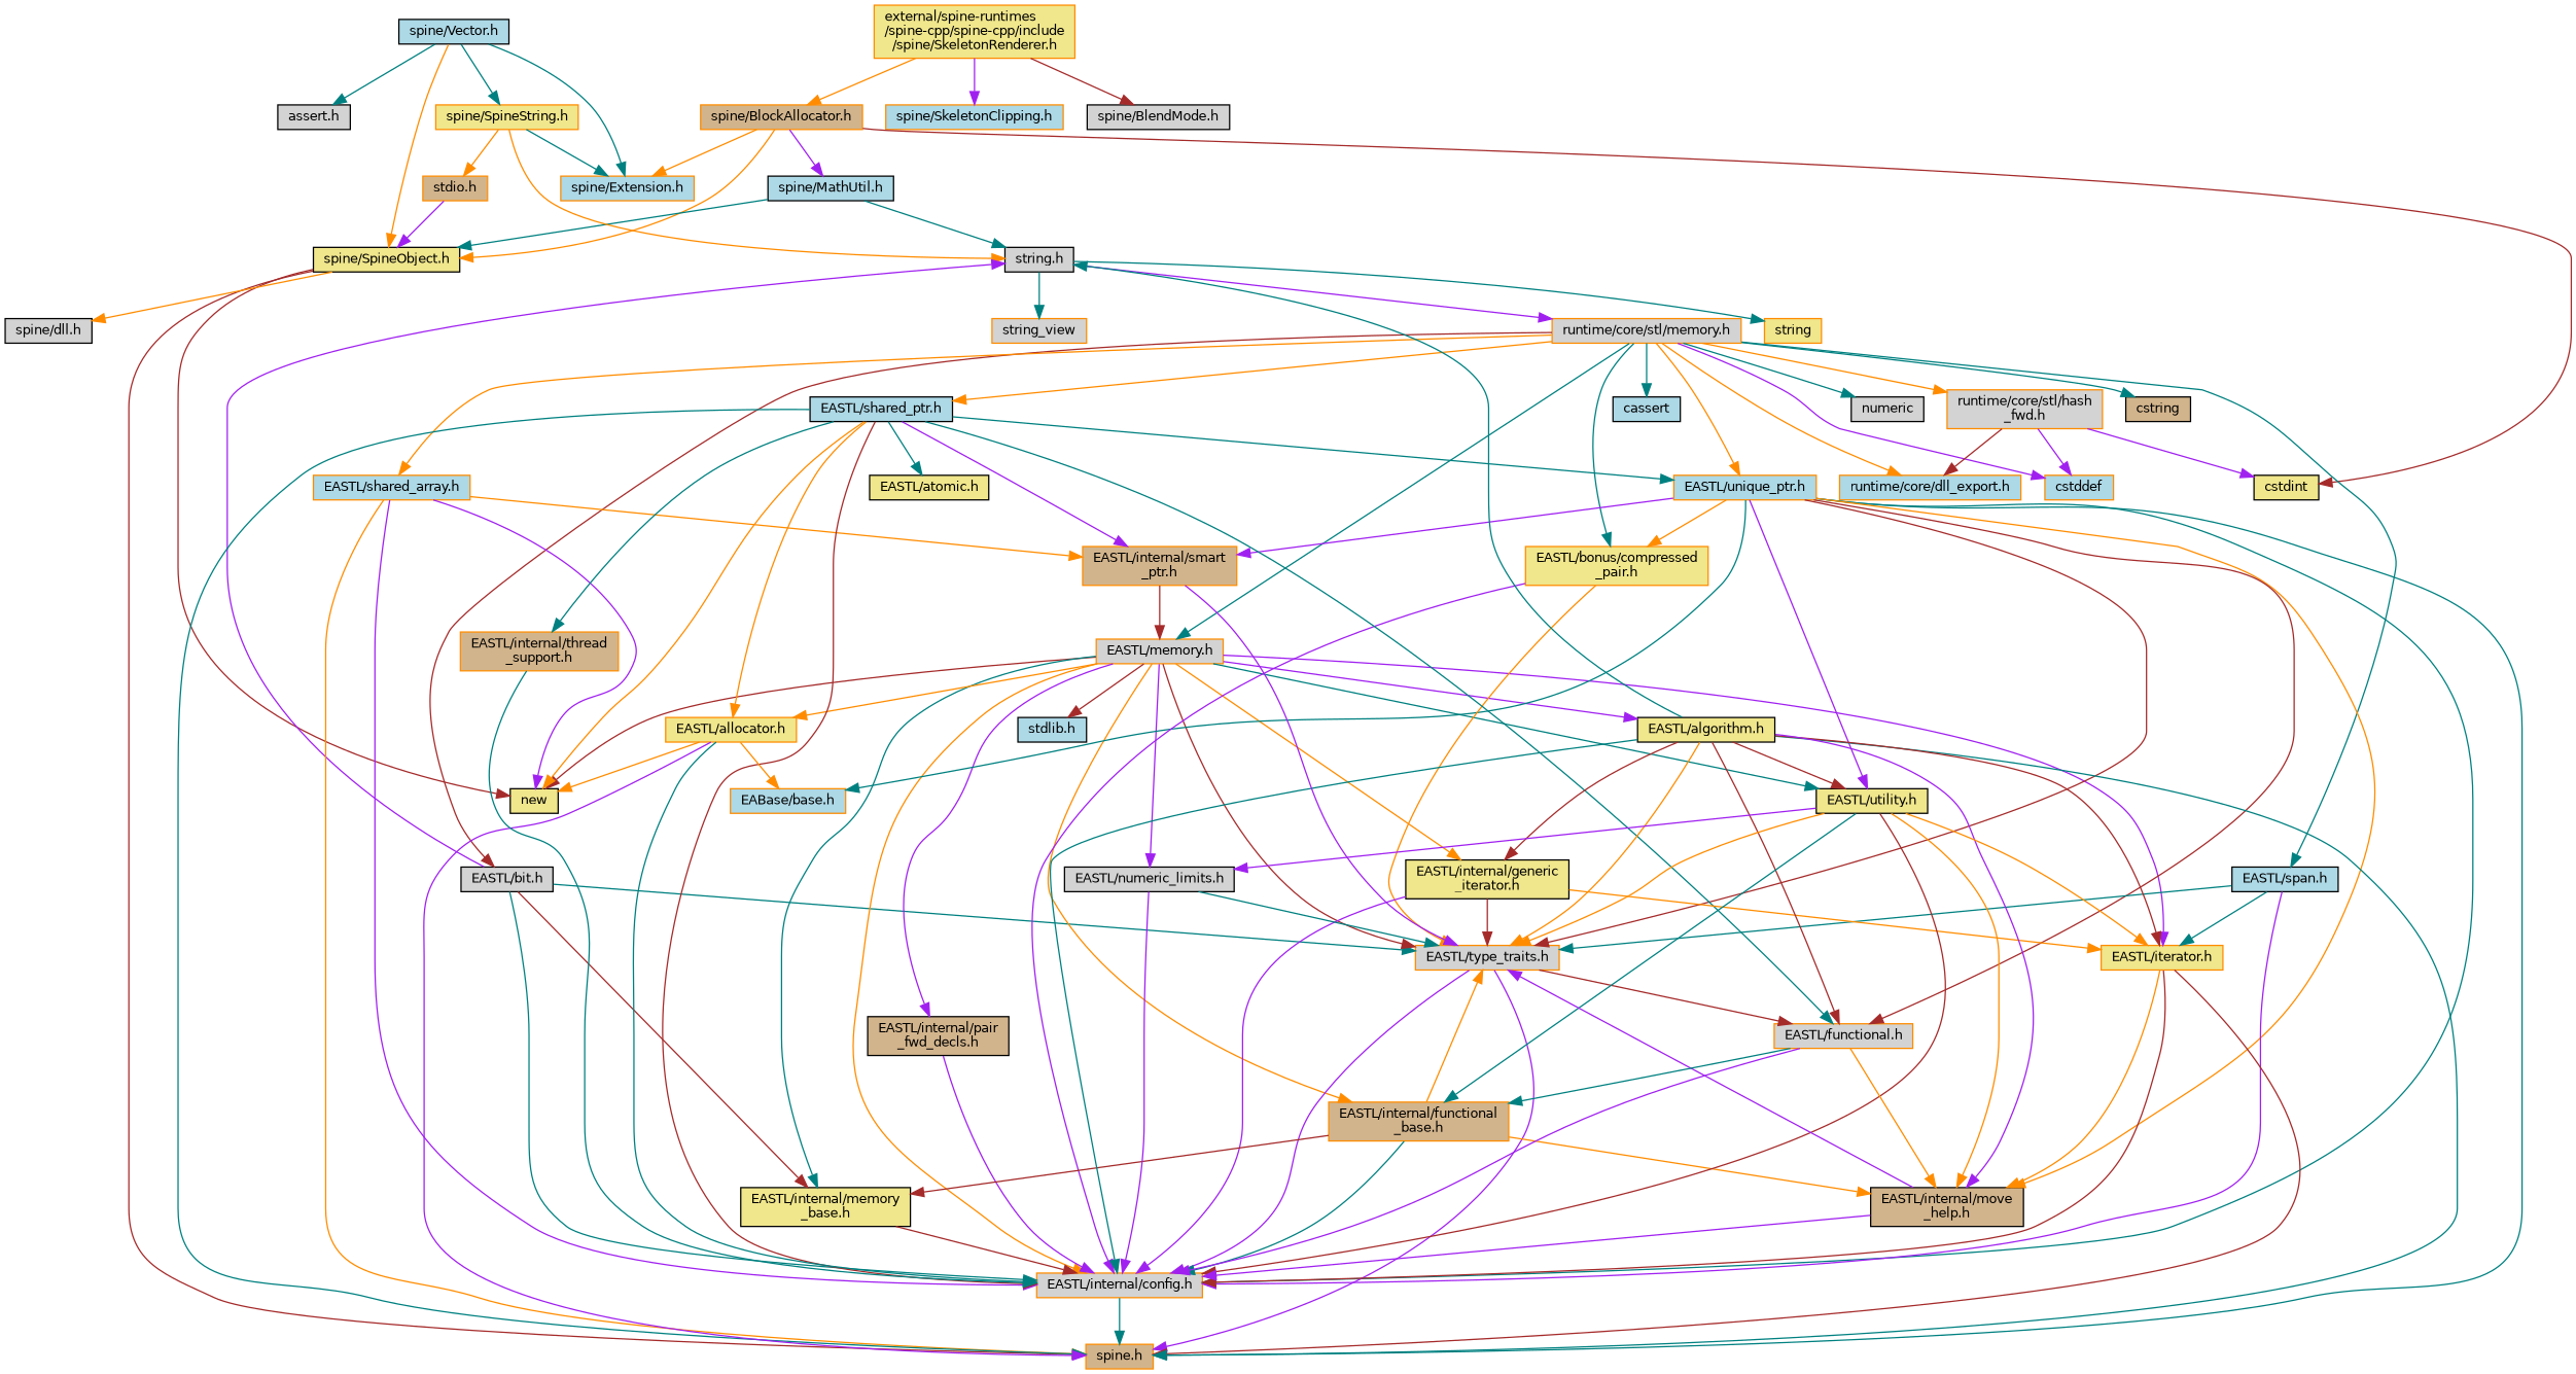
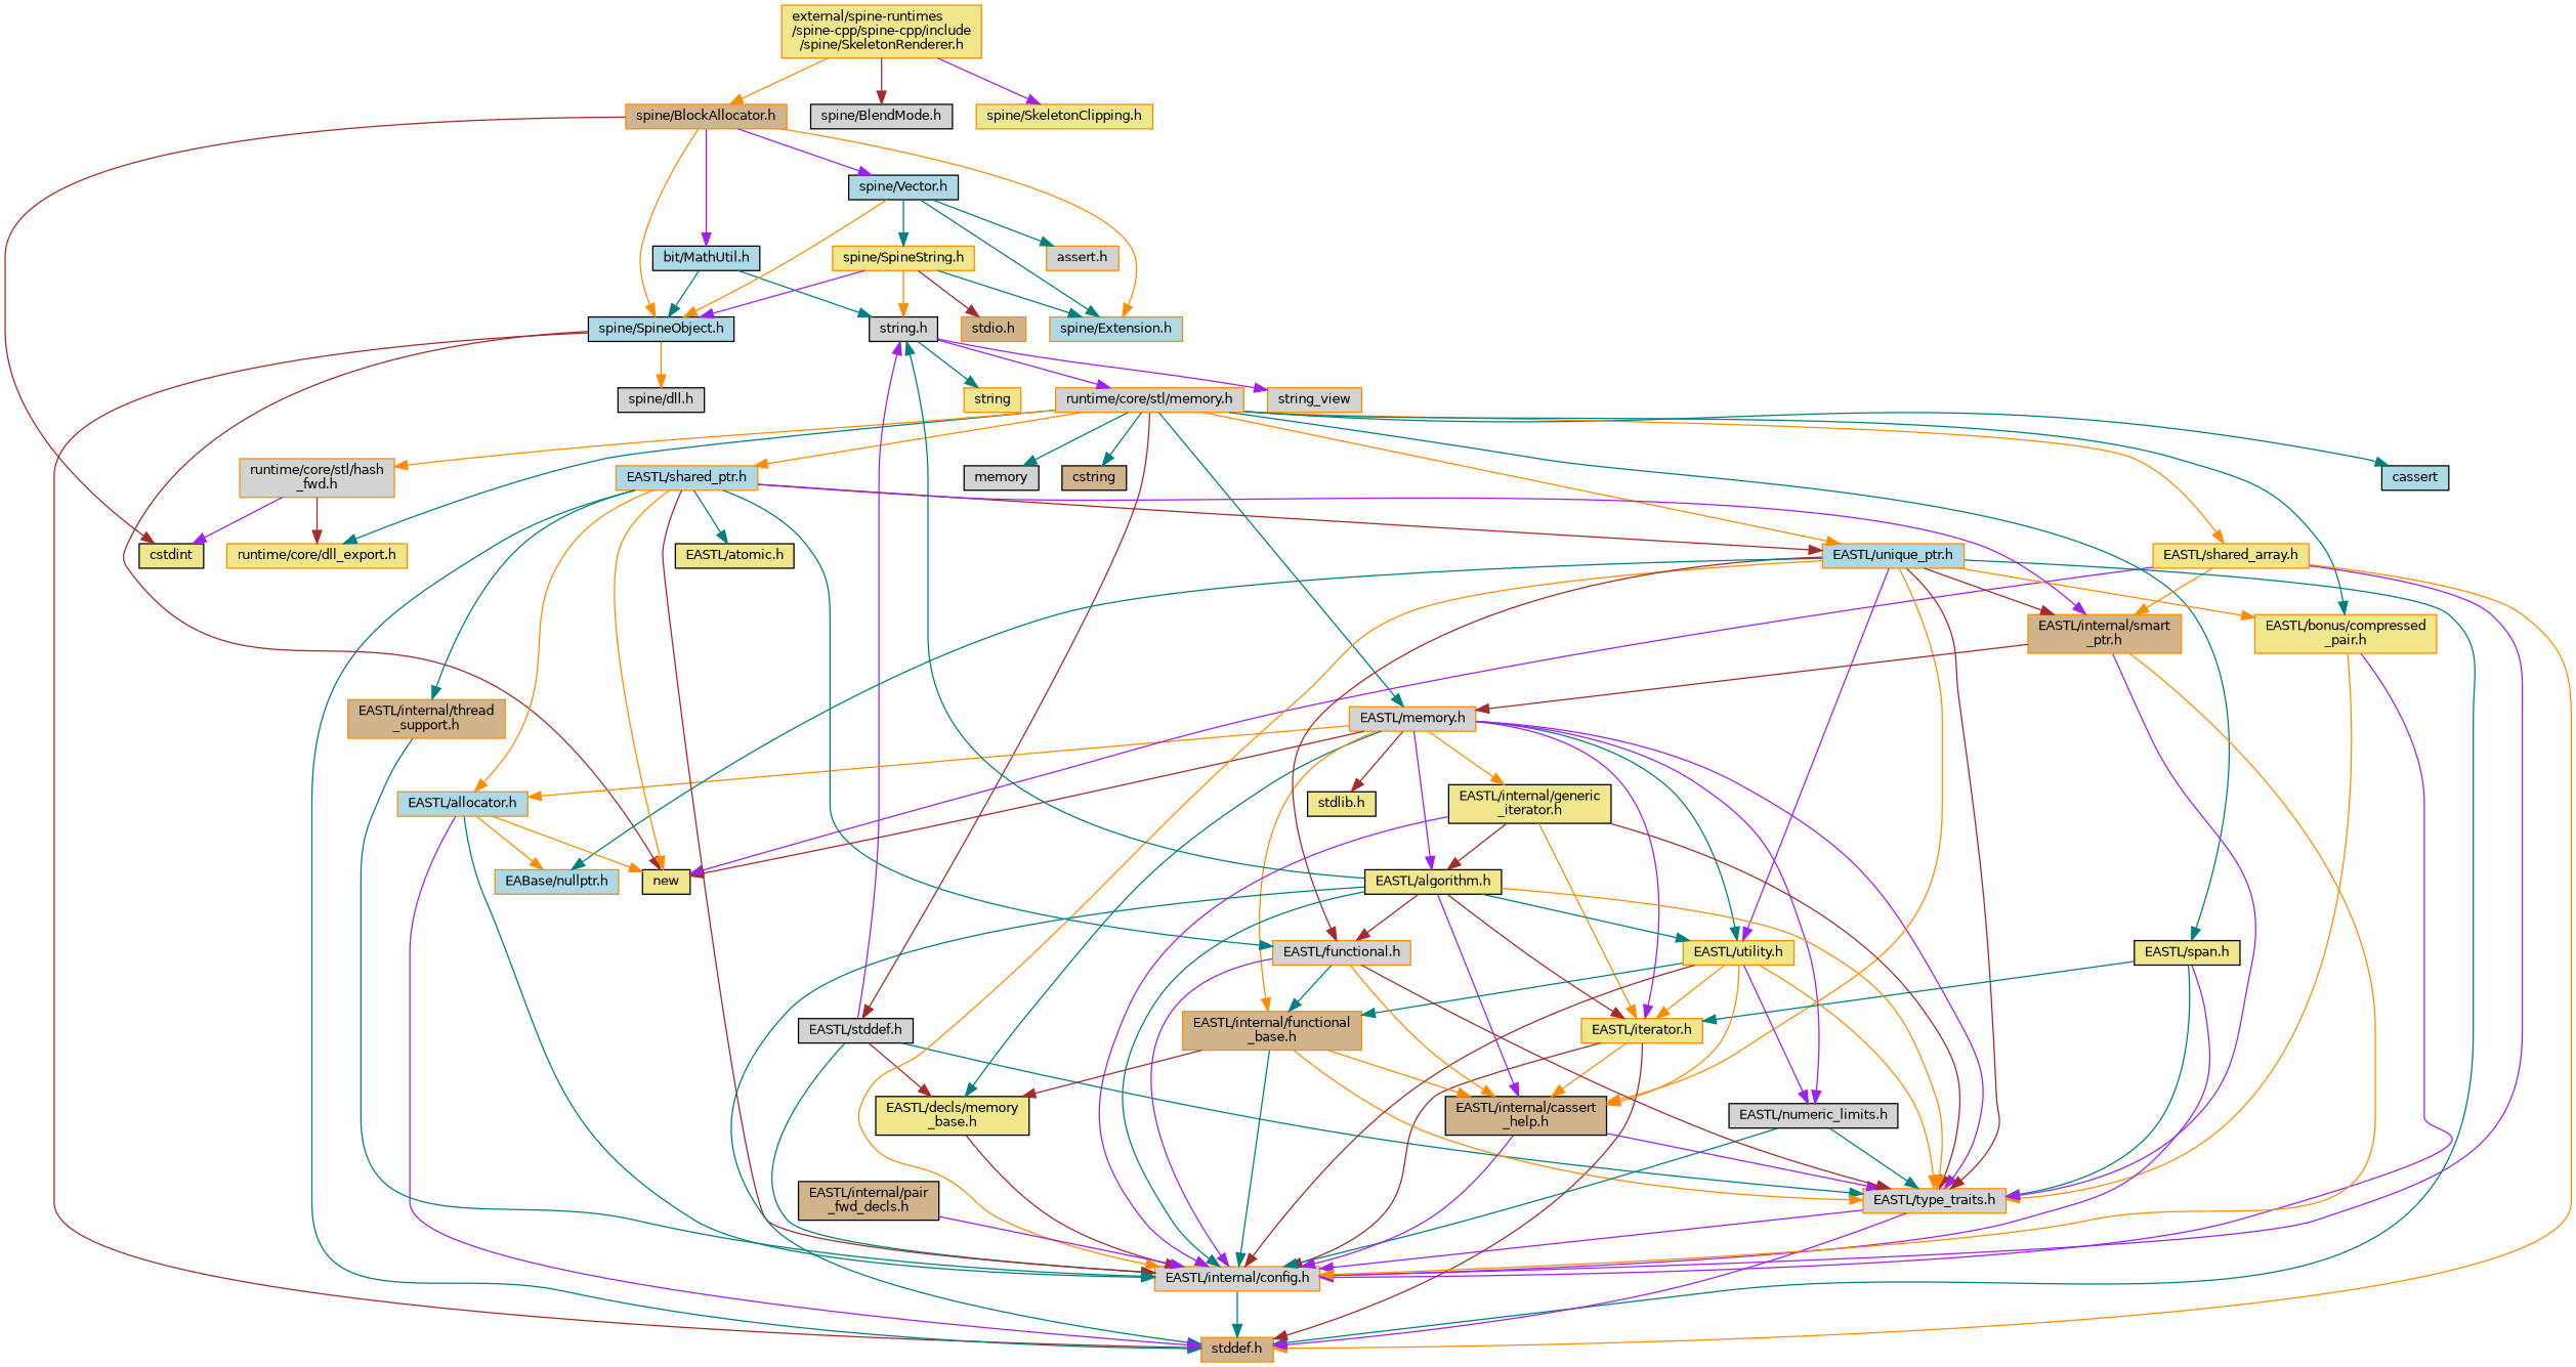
  digraph {
    node [color=darkorange fillcolor=khaki fontname=Helvetica fontsize=10 shape=box style=filled]
    edge [color=teal fontname=Helvetica fontsize=10 labelfontname=Helvetica labelfontsize=10 style=solid]
    n1 [fontcolor=black height=0.2 label="external/spine-runtimes\l/spine-cpp/spine-cpp/include\l/spine/SkeletonRenderer.h" width=0.4]
    n2 [fillcolor=tan height=0.2 label="spine/BlockAllocator.h" width=0.4]
    n3 [color=black fillcolor=lightgrey height=0.2 label="spine/BlendMode.h" width=0.4]
-   n4 [fillcolor=lightblue height=0.2 label="spine/SkeletonClipping.h" width=0.4]
+   n4 [height=0.2 label="spine/SkeletonClipping.h" width=0.4]
    n5 [color=black height=0.2 label=cstdint width=0.4]
-   n6 [color=black height=0.2 label="spine/SpineObject.h" width=0.4]
+   n6 [color=black fillcolor=lightblue height=0.2 label="spine/SpineObject.h" width=0.4]
    n7 [fillcolor=lightblue height=0.2 label="spine/Extension.h" width=0.4]
-   n8 [color=black fillcolor=lightblue height=0.2 label="spine/MathUtil.h" width=0.4]
+   n8 [color=black fillcolor=lightblue height=0.2 label="bit/MathUtil.h" width=0.4]
    n9 [color=black fillcolor=lightblue height=0.2 label="spine/Vector.h" width=0.4]
    n10 [color=black height=0.2 label=new width=0.4]
-   n11 [fillcolor=tan height=0.2 label="spine.h" width=0.4]
+   n11 [fillcolor=tan height=0.2 label="stddef.h" width=0.4]
    n12 [color=black fillcolor=lightgrey height=0.2 label="spine/dll.h" width=0.4]
    n13 [color=black fillcolor=lightgrey height=0.2 label="string.h" width=0.4]
    n14 [height=0.2 label="spine/SpineString.h" width=0.4]
-   n15 [color=black fillcolor=lightgrey height=0.2 label="assert.h" width=0.4]
+   n15 [fillcolor=lightgrey height=0.2 label="assert.h" width=0.4]
    n16 [height=0.2 label=string width=0.4]
    n17 [fillcolor=lightgrey height=0.2 label=string_view width=0.4]
    n18 [fillcolor=lightgrey height=0.2 label="runtime/core/stl/memory.h" width=0.4]
-   n19 [fillcolor=lightblue height=0.2 label=cstddef width=0.4]
    n20 [color=black fillcolor=lightblue height=0.2 label=cassert width=0.4]
-   n21 [color=black fillcolor=lightgrey height=0.2 label=numeric width=0.4]
+   n21 [color=black fillcolor=lightgrey height=0.2 label=memory width=0.4]
    n22 [color=black fillcolor=tan height=0.2 label=cstring width=0.4]
-   n23 [color=black fillcolor=lightgrey height=0.2 label="EASTL/bit.h" width=0.4]
+   n23 [color=black fillcolor=lightgrey height=0.2 label="EASTL/stddef.h" width=0.4]
    n24 [fillcolor=lightgrey height=0.2 label="EASTL/memory.h" width=0.4]
-   n25 [fillcolor=lightblue height=0.2 label="EASTL/shared_array.h" width=0.4]
+   n25 [height=0.2 label="EASTL/shared_array.h" width=0.4]
    n26 [fillcolor=lightblue height=0.2 label="EASTL/unique_ptr.h" width=0.4]
    n27 [height=0.2 label="EASTL/bonus/compressed\l_pair.h" width=0.4]
-   n28 [color=black fillcolor=lightblue height=0.2 label="EASTL/shared_ptr.h" width=0.4]
-   n29 [color=black fillcolor=lightblue height=0.2 label="EASTL/span.h" width=0.4]
-   n30 [fillcolor=lightblue height=0.2 label="runtime/core/dll_export.h" width=0.4]
+   n28 [fillcolor=lightblue height=0.2 label="EASTL/shared_ptr.h" width=0.4]
+   n29 [color=black height=0.2 label="EASTL/span.h" width=0.4]
+   n30 [height=0.2 label="runtime/core/dll_export.h" width=0.4]
    n31 [fillcolor=lightgrey height=0.2 label="runtime/core/stl/hash\l_fwd.h" width=0.4]
    n32 [fillcolor=lightgrey height=0.2 label="EASTL/internal/config.h" width=0.4]
-   n33 [color=black height=0.2 label="EASTL/internal/memory\l_base.h" width=0.4]
+   n33 [color=black height=0.2 label="EASTL/decls/memory\l_base.h" width=0.4]
    n34 [fillcolor=lightgrey height=0.2 label="EASTL/type_traits.h" width=0.4]
    n35 [color=black height=0.2 label="EASTL/internal/generic\l_iterator.h" width=0.4]
    n36 [height=0.2 label="EASTL/iterator.h" width=0.4]
    n37 [color=black fillcolor=tan height=0.2 label="EASTL/internal/pair\l_fwd_decls.h" width=0.4]
    n38 [fillcolor=tan height=0.2 label="EASTL/internal/functional\l_base.h" width=0.4]
    n39 [color=black height=0.2 label="EASTL/algorithm.h" width=0.4]
-   n40 [color=black height=0.2 label="EASTL/utility.h" width=0.4]
+   n40 [height=0.2 label="EASTL/utility.h" width=0.4]
    n41 [color=black fillcolor=lightgrey height=0.2 label="EASTL/numeric_limits.h" width=0.4]
-   n42 [height=0.2 label="EASTL/allocator.h" width=0.4]
-   n43 [color=black fillcolor=lightblue height=0.2 label="stdlib.h" width=0.4]
+   n42 [fillcolor=lightblue height=0.2 label="EASTL/allocator.h" width=0.4]
+   n43 [color=black height=0.2 label="stdlib.h" width=0.4]
    n44 [fillcolor=tan height=0.2 label="EASTL/internal/smart\l_ptr.h" width=0.4]
-   n45 [color=black fillcolor=tan height=0.2 label="EASTL/internal/move\l_help.h" width=0.4]
+   n45 [color=black fillcolor=tan height=0.2 label="EASTL/internal/cassert\l_help.h" width=0.4]
    n46 [fillcolor=lightgrey height=0.2 label="EASTL/functional.h" width=0.4]
-   n47 [fillcolor=lightblue height=0.2 label="EABase/base.h" width=0.4]
+   n47 [fillcolor=lightblue height=0.2 label="EABase/nullptr.h" width=0.4]
    n48 [fillcolor=tan height=0.2 label="EASTL/internal/thread\l_support.h" width=0.4]
    n49 [color=black height=0.2 label="EASTL/atomic.h" width=0.4]
    n50 [fillcolor=tan height=0.2 label="stdio.h" width=0.4]
    n1 -> n2 [color=darkorange]
    n1 -> n3 [color=brown]
    n1 -> n4 [color=purple]
    n2 -> n5 [color=brown]
    n2 -> n6 [color=darkorange]
    n2 -> n7 [color=darkorange]
    n2 -> n8 [color=purple]
+   n2 -> n9 [color=purple]
    n6 -> n10 [color=brown]
    n6 -> n11 [color=brown]
    n6 -> n12 [color=darkorange]
    n8 -> n6
    n8 -> n13
    n9 -> n6 [color=darkorange]
    n9 -> n7
    n9 -> n14
    n9 -> n15
    n13 -> n16
-   n13 -> n17
+   n13 -> n17 [color=purple]
    n13 -> n18 [color=purple]
-   n50 -> n6 [color=purple]
+   n14 -> n6 [color=purple]
    n14 -> n7
    n14 -> n13 [color=darkorange]
-   n14 -> n50 [color=darkorange]
-   n18 -> n19 [color=purple]
+   n14 -> n50 [color=brown]
    n18 -> n20
    n18 -> n21
    n18 -> n22
    n18 -> n23 [color=brown]
    n18 -> n24
    n18 -> n25 [color=darkorange]
    n18 -> n26 [color=darkorange]
    n18 -> n27
    n18 -> n28 [color=darkorange]
    n18 -> n29
-   n18 -> n30 [color=darkorange]
+   n18 -> n30
    n18 -> n31 [color=darkorange]
    n23 -> n13 [color=purple]
    n23 -> n32
    n23 -> n33 [color=brown]
    n23 -> n34
    n24 -> n10 [color=brown]
-   n24 -> n32 [color=darkorange]
+   n44 -> n32 [color=darkorange]
    n24 -> n33
-   n24 -> n34 [color=brown]
+   n24 -> n34 [color=purple]
    n24 -> n35 [color=darkorange]
    n24 -> n36 [color=purple]
-   n24 -> n37 [color=purple]
    n24 -> n38 [color=darkorange]
    n24 -> n39 [color=purple]
    n24 -> n40
    n24 -> n41 [color=purple]
    n24 -> n42 [color=darkorange]
    n24 -> n43 [color=brown]
    n25 -> n10 [color=purple]
    n25 -> n11 [color=darkorange]
    n25 -> n32 [color=purple]
    n25 -> n44 [color=darkorange]
    n26 -> n11
    n26 -> n27 [color=darkorange]
-   n26 -> n32
+   n26 -> n32 [color=darkorange]
    n26 -> n34 [color=brown]
    n26 -> n40 [color=purple]
-   n26 -> n44 [color=purple]
+   n26 -> n44 [color=brown]
    n26 -> n45 [color=darkorange]
    n26 -> n46 [color=brown]
    n26 -> n47
    n27 -> n32 [color=purple]
    n27 -> n34 [color=darkorange]
    n28 -> n10 [color=darkorange]
    n28 -> n11
-   n28 -> n26
+   n28 -> n26 [color=brown]
    n28 -> n32 [color=brown]
    n28 -> n42 [color=darkorange]
    n28 -> n44 [color=purple]
    n28 -> n46
    n28 -> n48
    n28 -> n49
    n29 -> n32 [color=purple]
    n29 -> n34
    n29 -> n36
    n31 -> n5 [color=purple]
-   n31 -> n19 [color=purple]
    n31 -> n30 [color=brown]
    n32 -> n11
    n33 -> n32 [color=brown]
    n34 -> n11 [color=purple]
    n34 -> n32 [color=purple]
    n35 -> n32 [color=purple]
    n35 -> n34 [color=brown]
    n35 -> n36 [color=darkorange]
    n36 -> n11 [color=brown]
    n36 -> n32 [color=brown]
    n36 -> n45 [color=darkorange]
    n37 -> n32 [color=purple]
    n38 -> n32
    n38 -> n33 [color=brown]
    n38 -> n34 [color=darkorange]
    n38 -> n45 [color=darkorange]
    n39 -> n11
    n39 -> n13
    n39 -> n32
    n39 -> n34 [color=darkorange]
-   n39 -> n35 [color=brown]
+   n35 -> n39 [color=brown]
    n39 -> n36 [color=brown]
-   n39 -> n40 [color=brown]
+   n39 -> n40
    n39 -> n45 [color=purple]
    n39 -> n46 [color=brown]
    n40 -> n32 [color=brown]
    n40 -> n34 [color=darkorange]
    n40 -> n36 [color=darkorange]
    n40 -> n38
    n40 -> n41 [color=purple]
    n40 -> n45 [color=darkorange]
-   n41 -> n32 [color=purple]
+   n41 -> n32
    n41 -> n34
    n42 -> n10 [color=darkorange]
    n42 -> n11 [color=purple]
    n42 -> n32
    n42 -> n47 [color=darkorange]
    n44 -> n24 [color=brown]
    n44 -> n34 [color=purple]
    n45 -> n32 [color=purple]
    n45 -> n34 [color=purple]
    n46 -> n32 [color=purple]
-   n34 -> n46 [color=brown]
+   n46 -> n34 [color=brown]
    n46 -> n38
    n46 -> n45 [color=darkorange]
    n48 -> n32
  }
